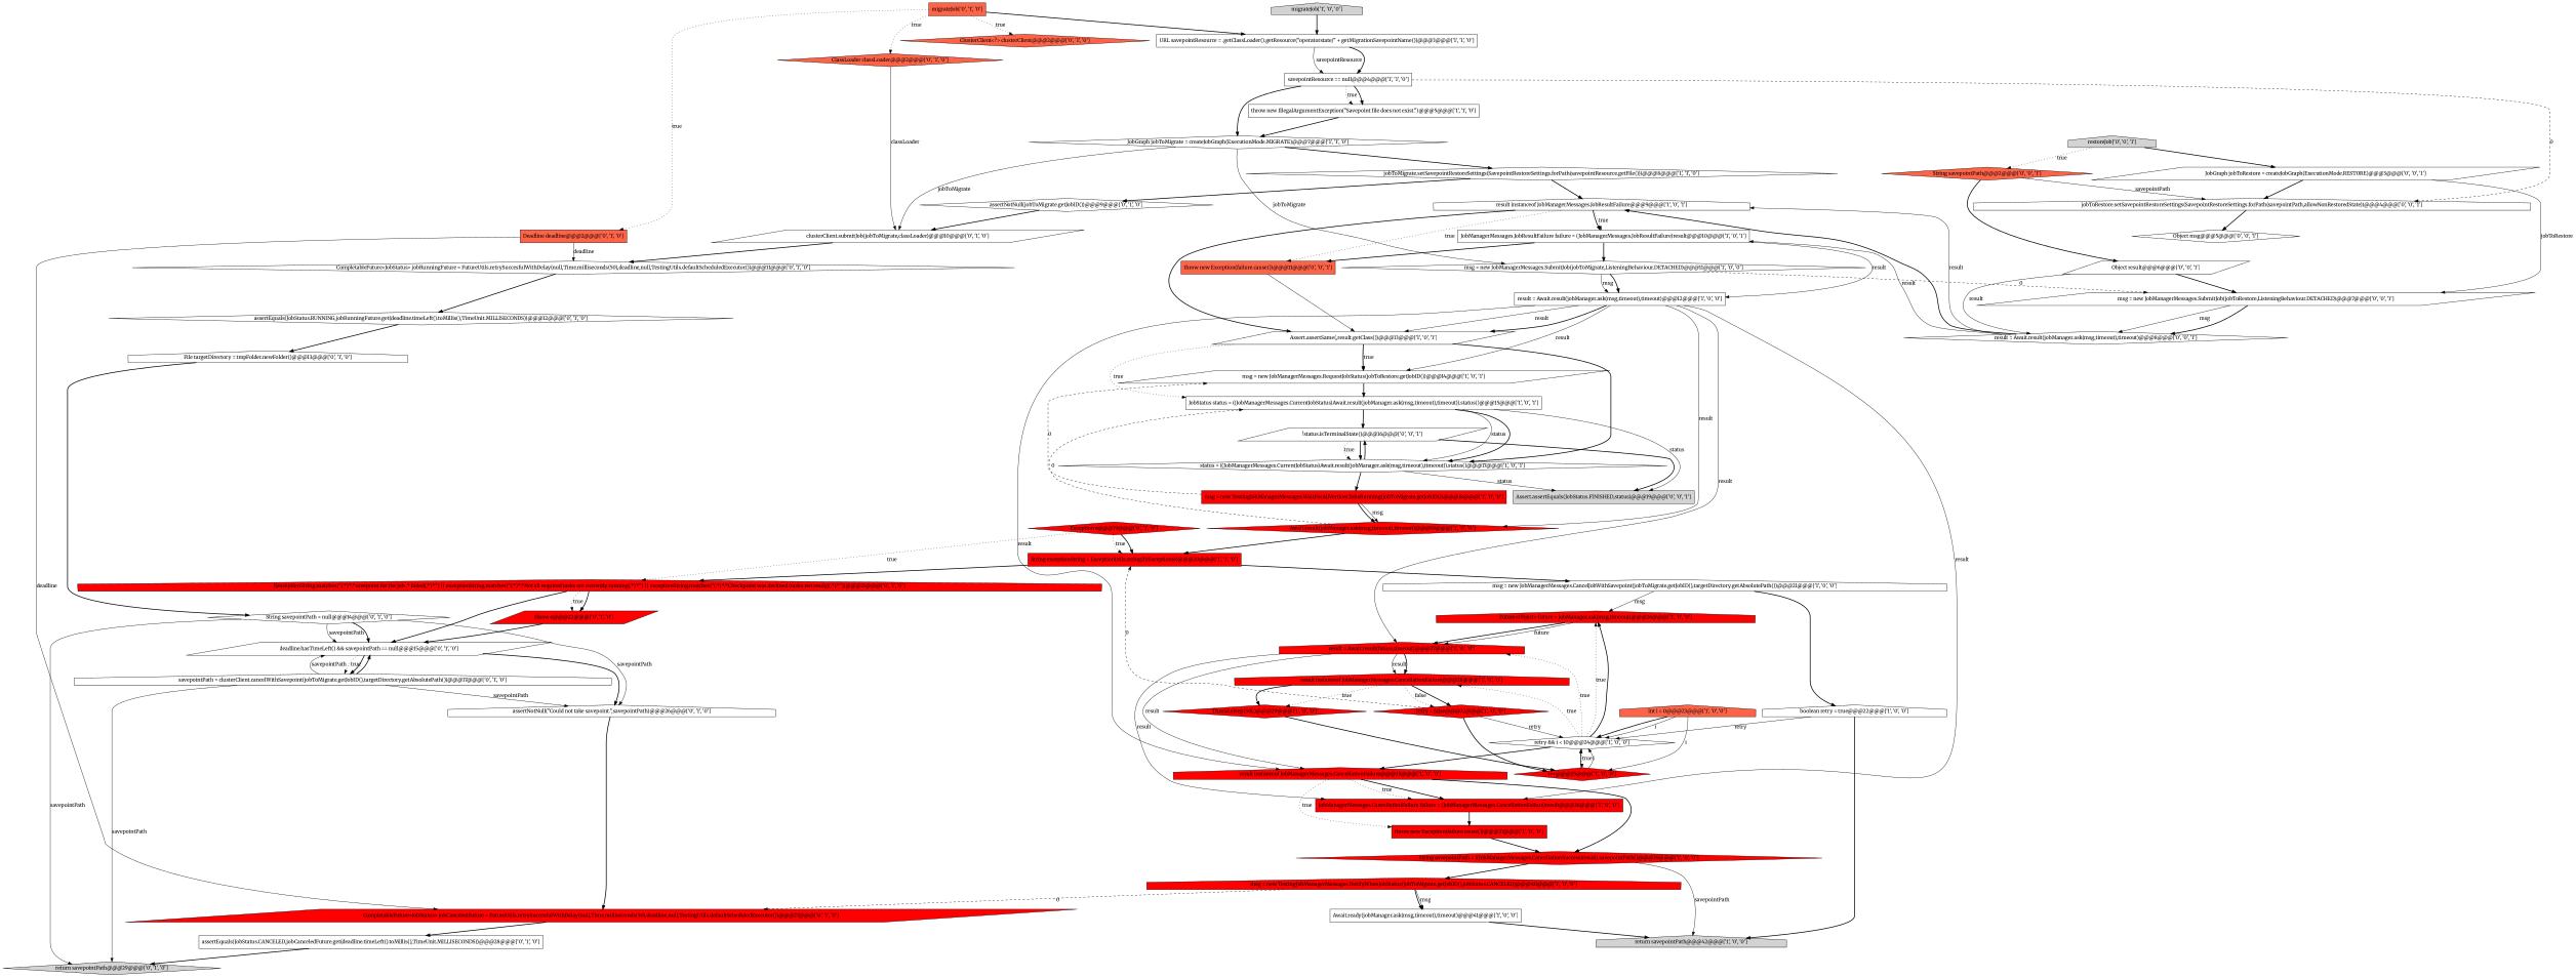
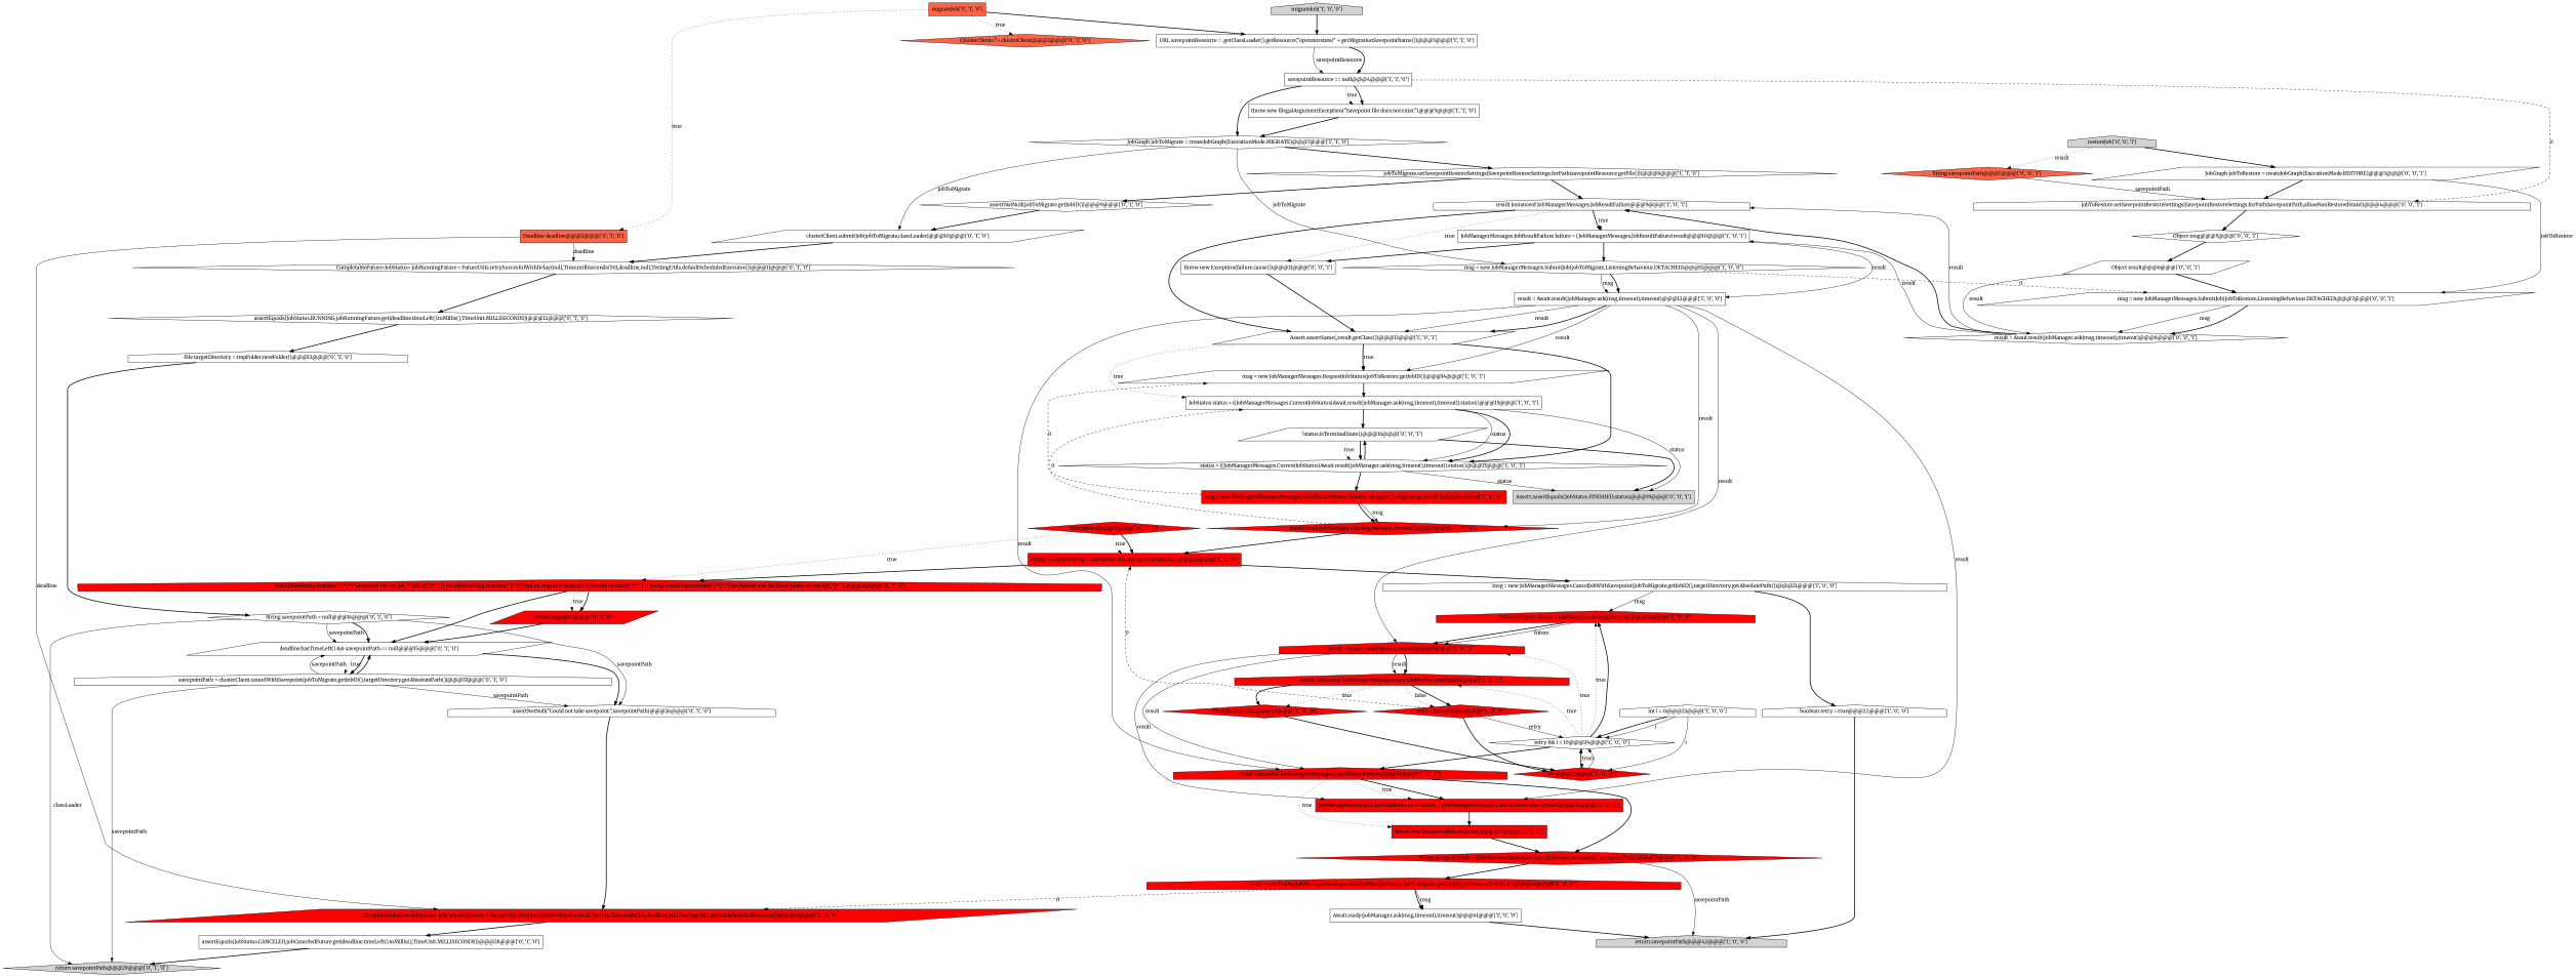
  digraph {
    fontname=Merriweather
    node [fillcolor=white fontname=Merriweather shape=diamond style=filled]
    edge [fontname=Merriweather style=bold]
    n1 [label="msg = new JobManagerMessages.RequestJobStatus(jobToRestore.getJobID())@@@14@@@['1', '0', '1']" shape=parallelogram]
    n2 [label="JobStatus status = ((JobManagerMessages.CurrentJobStatus)Await.result(jobManager.ask(msg,timeout),timeout)).status()@@@15@@@['1', '0', '1']" shape=box]
    n3 [fillcolor=lightgray label="Assert.assertEquals(JobStatus.FINISHED,status)@@@19@@@['0', '0', '1']" shape=box]
    n4 [label="!status.isTerminalState()@@@16@@@['0', '0', '1']" shape=parallelogram]
    n5 [label="status = ((JobManagerMessages.CurrentJobStatus)Await.result(jobManager.ask(msg,timeout),timeout)).status()@@@17@@@['1', '0', '1']"]
    n6 [fillcolor=red label="Future<Object> future = jobManager.ask(msg,timeout)@@@26@@@['1', '0', '0']" shape=house]
    n7 [fillcolor=red label="result = Await.result(future,timeout)@@@27@@@['1', '0', '0']" shape=house]
    n8 [fillcolor=red label="result instanceof JobManagerMessages.CancellationFailure@@@28@@@['1', '0', '0']" shape=house]
    n9 [fillcolor=red label="JobManagerMessages.CancellationFailure failure = (JobManagerMessages.CancellationFailure)result@@@36@@@['1', '0', '0']" shape=box]
    n10 [fillcolor=red label="result instanceof JobManagerMessages.CancellationFailure@@@35@@@['1', '0', '0']" shape=house]
    n11 [label="assertNotNull(jobToMigrate.getJobID())@@@9@@@['0', '1', '0']"]
    n12 [label="clusterClient.submitJob(jobToMigrate,classLoader)@@@10@@@['0', '1', '0']" shape=parallelogram]
    n13 [label="CompletableFuture<JobStatus> jobRunningFuture = FutureUtils.retrySuccesfulWithDelay(null,Time.milliseconds(50),deadline,null,TestingUtils.defaultScheduledExecutor())@@@11@@@['0', '1', '0']"]
    n14 [label="String savepointPath = null@@@14@@@['0', '1', '0']"]
    n15 [label="deadline.hasTimeLeft() && savepointPath == null@@@15@@@['0', '1', '0']" shape=parallelogram]
    n16 [label="assertNotNull(\"Could not take savepoint.\",savepointPath)@@@26@@@['0', '1', '0']" shape=house]
    n17 [fillcolor=lightgray label="return savepointPath@@@29@@@['0', '1', '0']"]
    n18 [label="savepointPath = clusterClient.cancelWithSavepoint(jobToMigrate.getJobID(),targetDirectory.getAbsolutePath())@@@17@@@['0', '1', '0']" shape=house]
    n19 [fillcolor=red label="CompletableFuture<JobStatus> jobCanceledFuture = FutureUtils.retrySuccesfulWithDelay(null,Time.milliseconds(50),deadline,null,TestingUtils.defaultScheduledExecutor())@@@27@@@['0', '1', '0']" shape=parallelogram]
    n20 [label="msg = new JobManagerMessages.CancelJobWithSavepoint(jobToMigrate.getJobID(),targetDirectory.getAbsolutePath())@@@21@@@['1', '0', '0']" shape=house]
    n21 [label="boolean retry = true@@@22@@@['1', '0', '0']" shape=house]
    n22 [label="retry && i < 10@@@24@@@['1', '0', '0']"]
    n23 [fillcolor=lightgray label="return savepointPath@@@42@@@['1', '0', '0']" shape=house]
    n24 [fillcolor=red label="retry = false@@@32@@@['1', '0', '0']"]
    n25 [fillcolor=red label="Thread.sleep(50L)@@@29@@@['1', '0', '0']"]
    n26 [fillcolor=red label="String exceptionString = ExceptionUtils.stringifyException(e)@@@20@@@['1', '1', '0']" shape=box]
    n27 [fillcolor=red label="i++@@@25@@@['1', '0', '0']"]
    n28 [label="msg = new JobManagerMessages.SubmitJob(jobToMigrate,ListeningBehaviour.DETACHED)@@@11@@@['1', '0', '0']"]
    n29 [label="msg = new JobManagerMessages.SubmitJob(jobToRestore,ListeningBehaviour.DETACHED)@@@7@@@['0', '0', '1']" shape=parallelogram]
    n30 [label="result = Await.result(jobManager.ask(msg,timeout),timeout)@@@12@@@['1', '0', '0']" shape=box]
    n31 [label="result = Await.result(jobManager.ask(msg,timeout),timeout)@@@8@@@['0', '0', '1']"]
    n32 [fillcolor=red label="Await.result(jobManager.ask(msg,timeout),timeout)@@@19@@@['1', '0', '0']"]
    n33 [label="Assert.assertSame(,result.getClass())@@@13@@@['1', '0', '1']" shape=parallelogram]
    n34 [label="File targetDirectory = tmpFolder.newFolder()@@@13@@@['0', '1', '0']" shape=house]
    n35 [fillcolor=red label="!(exceptionString.matches(\"(.*)*.*savepoint for the job .* failed(.*)*\") || exceptionString.matches(\"(.*)*.*Not all required tasks are currently running(.*)*\") || exceptionString.matches(\"(.*)*.*Checkpoint was declined \(tasks not ready\)(.*)*\"))@@@21@@@['0', '1', '0']" shape=house]
    n36 [fillcolor=red label="msg = new TestingJobManagerMessages.WaitForAllVerticesToBeRunning(jobToMigrate.getJobID())@@@18@@@['1', '0', '0']" shape=box]
    n37 [fillcolor=red label="throw new Exception(failure.cause())@@@37@@@['1', '0', '0']" shape=box]
    n38 [fillcolor=red label="String savepointPath = ((JobManagerMessages.CancellationSuccess)result).savepointPath()@@@39@@@['1', '0', '0']"]
    n39 [fillcolor=red label="msg = new TestingJobManagerMessages.NotifyWhenJobStatus(jobToMigrate.getJobID(),JobStatus.CANCELED)@@@40@@@['1', '0', '0']" shape=house]
    n40 [label="Await.ready(jobManager.ask(msg,timeout),timeout)@@@41@@@['1', '0', '0']" shape=box]
    n41 [label="assertEquals(JobStatus.CANCELED,jobCanceledFuture.get(deadline.timeLeft().toMillis(),TimeUnit.MILLISECONDS))@@@28@@@['0', '1', '0']" shape=box]
    n42 [fillcolor=tomato label="ClusterClient<?> clusterClient@@@2@@@['0', '1', '0']"]
    n43 [label="assertEquals(JobStatus.RUNNING,jobRunningFuture.get(deadline.timeLeft().toMillis(),TimeUnit.MILLISECONDS))@@@12@@@['0', '1', '0']"]
-   n44 [fillcolor=tomato label="ClassLoader classLoader@@@2@@@['0', '1', '0']"]
    n45 [fillcolor=red label="throw e@@@22@@@['0', '1', '0']" shape=parallelogram]
    n46 [label="savepointResource == null@@@4@@@['1', '1', '0']" shape=box]
    n47 [label="throw new IllegalArgumentException(\"Savepoint file does not exist.\")@@@5@@@['1', '1', '0']" shape=box]
    n48 [label="jobToRestore.setSavepointRestoreSettings(SavepointRestoreSettings.forPath(savepointPath,allowNonRestoredState))@@@4@@@['0', '0', '1']" shape=house]
    n49 [label="JobGraph jobToMigrate = createJobGraph(ExecutionMode.MIGRATE)@@@7@@@['1', '1', '0']"]
    n50 [label="Object msg@@@5@@@['0', '0', '1']"]
    n51 [label="jobToMigrate.setSavepointRestoreSettings(SavepointRestoreSettings.forPath(savepointResource.getFile()))@@@8@@@['1', '1', '0']"]
    n52 [label="result instanceof JobManagerMessages.JobResultFailure@@@9@@@['1', '0', '1']" shape=house]
    n53 [label="JobManagerMessages.JobResultFailure failure = (JobManagerMessages.JobResultFailure)result@@@10@@@['1', '0', '1']" shape=box]
    n54 [label="URL savepointResource = .getClassLoader().getResource(\"operatorstate/\" + getMigrationSavepointName())@@@3@@@['1', '1', '0']" shape=box]
    n55 [fillcolor=tomato label="migrateJob['0', '1', '0']" shape=box]
    n56 [fillcolor=tomato label="Deadline deadline@@@2@@@['0', '1', '0']" shape=box]
-   n57 [fillcolor=tomato label="throw new Exception(failure.cause())@@@11@@@['0', '0', '1']" shape=box]
+   n57 [label="throw new Exception(failure.cause())@@@11@@@['0', '0', '1']" shape=box]
    n58 [label="JobGraph jobToRestore = createJobGraph(ExecutionMode.RESTORE)@@@3@@@['0', '0', '1']" shape=parallelogram]
    n59 [fillcolor=lightgray label="restoreJob['0', '0', '1']" shape=house]
    n60 [fillcolor=tomato label="String savepointPath@@@2@@@['0', '0', '1']"]
    n61 [label="Object result@@@6@@@['0', '0', '1']" shape=parallelogram]
-   n62 [fillcolor=tomato label="int i = 0@@@23@@@['1', '0', '0']" shape=house]
+   n62 [label="int i = 0@@@23@@@['1', '0', '0']" shape=house]
    n63 [fillcolor=lightgray label="migrateJob['1', '0', '0']" shape=house]
    n64 [fillcolor=red label="Exception e@@@19@@@['0', '1', '0']"]
    n1 -> n2
    n2 -> n3 [label=status style=solid]
    n2 -> n4
    n2 -> n5 [label=status style=solid]
    n2 -> n5
    n4 -> n3
    n4 -> n5 [label=true style=dotted]
    n4 -> n5
    n5 -> n3 [label=status style=solid]
    n5 -> n4
    n5 -> n36
    n6 -> n7
    n6 -> n7 [label=future style=solid]
    n7 -> n8 [label=result style=solid]
    n7 -> n8
    n7 -> n9 [label=result style=solid]
    n7 -> n10 [label=result style=solid]
    n8 -> n24
    n8 -> n24 [label=false style=dotted]
    n8 -> n25
    n8 -> n25 [label=true style=dotted]
    n9 -> n37
    n10 -> n9
    n10 -> n9 [label=true style=dotted]
    n10 -> n37 [label=true style=dotted]
    n10 -> n38
    n11 -> n12
    n12 -> n13
    n13 -> n43
    n14 -> n15 [label=savepointPath style=solid]
    n14 -> n15
    n14 -> n16 [label=savepointPath style=solid]
-   n14 -> n17 [label=savepointPath style=solid]
+   n14 -> n17 [label=classLoader style=solid]
    n15 -> n16
    n15 -> n18 [label=true style=dotted]
    n15 -> n18
    n16 -> n19
    n18 -> n15 [label=savepointPath style=solid]
    n18 -> n15
    n18 -> n16 [label=savepointPath style=solid]
    n18 -> n17 [label=savepointPath style=solid]
    n19 -> n41
    n20 -> n6 [label=msg style=solid]
    n20 -> n21
-   n21 -> n22 [label=retry style=solid]
    n21 -> n23
    n22 -> n6 [label=true style=dotted]
    n22 -> n6
    n22 -> n7 [label=true style=dotted]
    n22 -> n8 [label=true style=dotted]
    n22 -> n10
    n22 -> n27 [label=true style=dotted]
    n24 -> n22 [label=retry style=solid]
    n24 -> n26 [label=0 style=dashed]
    n24 -> n27
    n25 -> n27
    n26 -> n20
    n26 -> n35
    n27 -> n22 [label=i style=solid]
    n27 -> n22
    n28 -> n29 [label=0 style=dashed]
    n28 -> n30
    n28 -> n30 [label=msg style=solid]
    n29 -> n31 [label=msg style=solid]
    n29 -> n31
    n30 -> n1 [label=result style=solid]
    n30 -> n7 [label=result style=solid]
    n30 -> n9 [label=result style=solid]
    n30 -> n10 [label=result style=solid]
    n30 -> n32 [label=result style=solid]
    n30 -> n33 [label=result style=solid]
    n30 -> n33
    n31 -> n52 [label=result style=solid]
    n31 -> n52
    n31 -> n53 [label=result style=solid]
    n32 -> n2 [label=0 style=dashed]
    n32 -> n26
    n33 -> n1
    n33 -> n1 [label=true style=dotted]
    n33 -> n2 [label=true style=dotted]
    n33 -> n5
    n34 -> n14
    n35 -> n15
    n35 -> n45
    n35 -> n45 [label=true style=dotted]
    n36 -> n1 [label=0 style=dashed]
    n36 -> n32 [label=msg style=solid]
    n36 -> n32
    n37 -> n38
    n38 -> n23 [label=savepointPath style=solid]
    n38 -> n39
    n39 -> n19 [label=0 style=dashed]
    n39 -> n40 [label=msg style=solid]
    n39 -> n40
    n40 -> n23
    n41 -> n17
    n43 -> n34
-   n44 -> n12 [label=classLoader style=solid]
    n45 -> n15
    n46 -> n47
    n46 -> n47 [label=true style=dotted]
    n46 -> n48 [label=0 style=dashed]
    n46 -> n49
    n47 -> n49
    n48 -> n50
    n49 -> n12 [label=jobToMigrate style=solid]
    n49 -> n28 [label=jobToMigrate style=solid]
    n49 -> n51
-   n60 -> n61
+   n50 -> n61
    n51 -> n11
    n51 -> n52
    n52 -> n33
    n52 -> n53 [label=true style=dotted]
    n52 -> n53
    n52 -> n57 [label=true style=dotted]
    n53 -> n28
    n53 -> n30 [label=result style=solid]
    n53 -> n57
    n54 -> n46 [label=savepointResource style=solid]
    n54 -> n46
    n55 -> n42 [label=true style=dotted]
-   n55 -> n44 [label=true style=dotted]
    n55 -> n54
    n55 -> n56 [label=true style=dotted]
    n56 -> n13 [label=deadline style=solid]
    n56 -> n19 [label=deadline style=solid]
-   n57 -> n33 [style=solid]
+   n57 -> n33
    n58 -> n29 [label=jobToRestore style=solid]
    n58 -> n48
    n59 -> n58
-   n59 -> n60 [label=true style=dotted]
+   n59 -> n60 [label=result style=dotted]
    n60 -> n48 [label=savepointPath style=solid]
    n61 -> n29
    n61 -> n31 [label=result style=solid]
    n62 -> n22 [label=i style=solid]
    n62 -> n22
    n62 -> n27 [label=i style=solid]
    n63 -> n54
    n64 -> n26
    n64 -> n26 [label=true style=dotted]
    n64 -> n35 [label=true style=dotted]
  }
